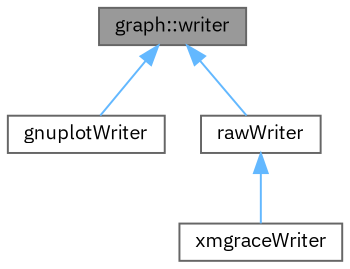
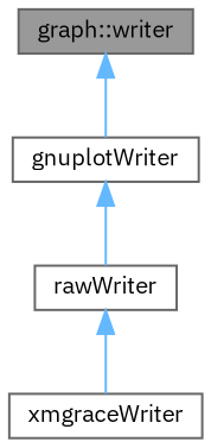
  digraph {
    fontname="IBM Plex Sans"
    node [color=gray40 fillcolor=white fontname="IBM Plex Sans" fontsize=10 shape=box style=filled]
    edge [color=steelblue1 dir=back fontname="IBM Plex Sans" fontsize=10 labelfontname=Helvetica labelfontsize=10 style=solid]
    n1 [fillcolor=grey60 fontcolor=black height=0.2 label="graph::writer" width=0.4]
    n2 [height=0.2 label=gnuplotWriter width=0.4]
    n3 [height=0.2 label=rawWriter width=0.4]
    n4 [height=0.2 label=xmgraceWriter width=0.4]
    n1 -> n2
-   n1 -> n3
+   n2 -> n3
    n3 -> n4
  }
